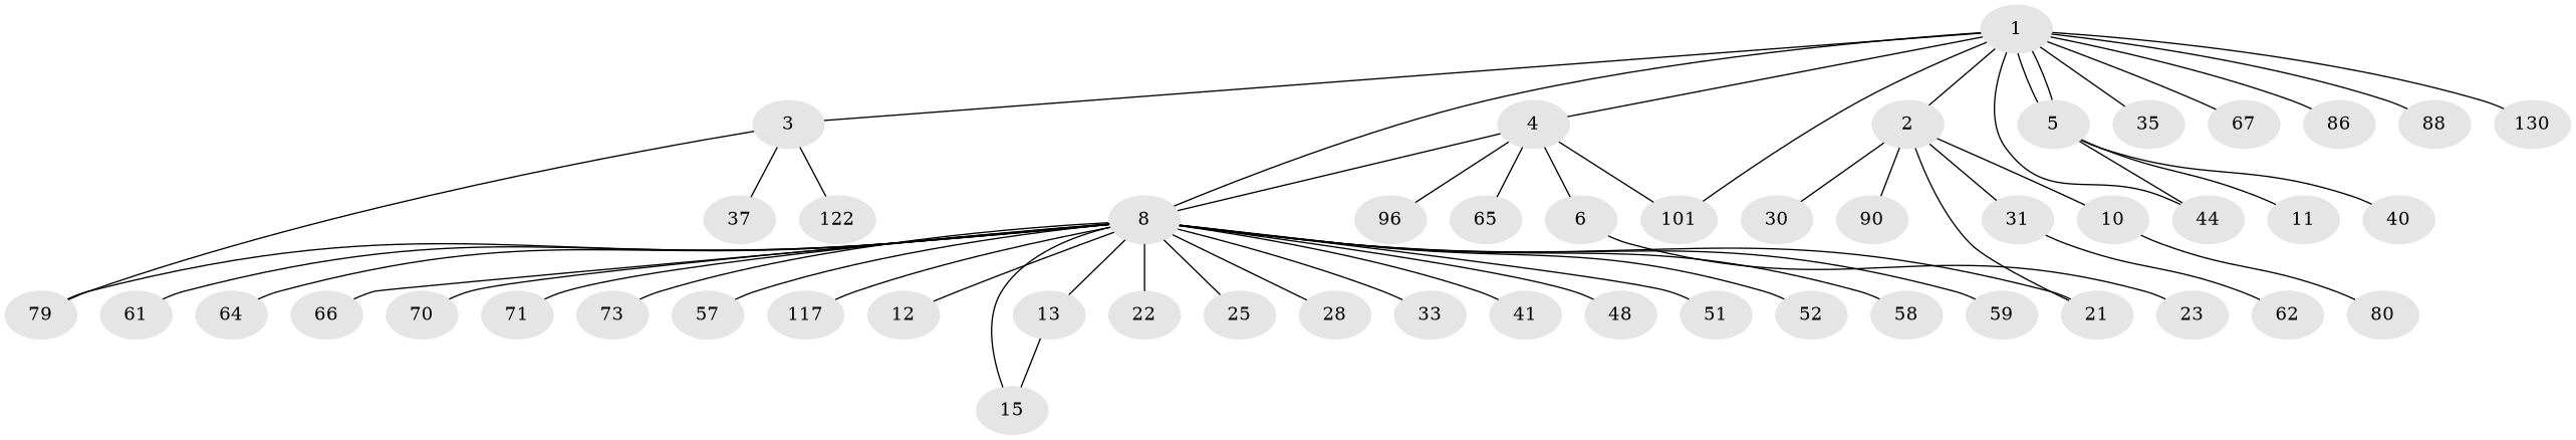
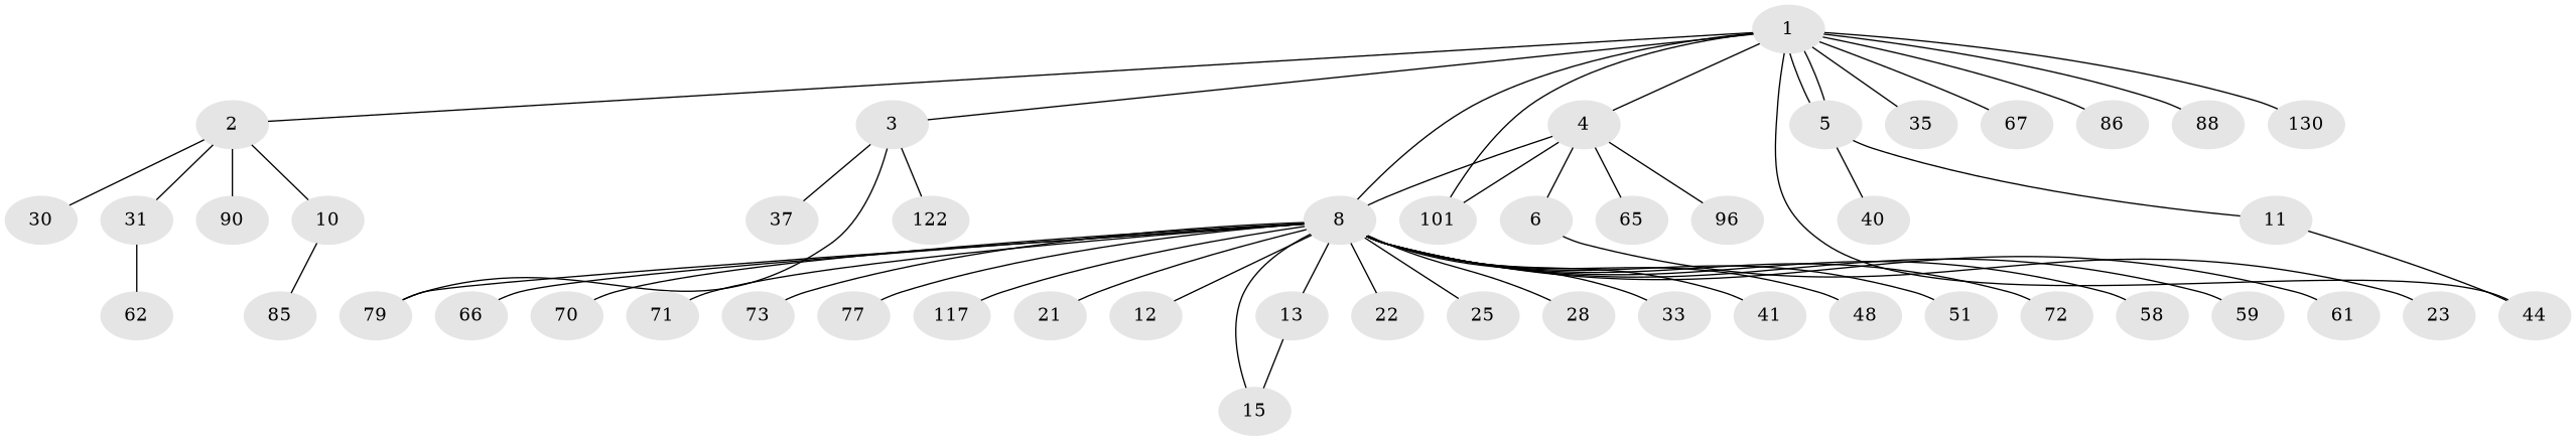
  graph {
    node [color=gray90 style=filled]
    1
    2
    3
    4
    5 [super="+7+32+94+104"]
    8 [super="+39+60+119+102+9+29+53+36+27+69"]
    35
    44 [super="+81"]
    67
    86 [super="+125"]
    88
    101
    130
    10 [super="+124+76"]
    21
    30
    31
    90
    37 [super="+131"]
    79
    122
    6 [super="+14"]
    65
    96
    11 [super="+63"]
    40 [super="+83+109+126+84"]
    12 [super="+17+18"]
    13 [super="+112"]
    15 [super="+47+93"]
    22
    25
    28 [super="+43"]
    33 [super="+75"]
    41 [super="+105+106+50"]
    48 [super="+85+98"]
    51
-   52
+   52 [label=72]
    58 [super="+72"]
    59
    61
-   64
    66
    70
    71
    73 [super="+87"]
-   77 [label=57]
+   77
    117
-   80
+   80 [label=85]
    62
    23
    1 -- 2
    1 -- 3
    1 -- 4
    1 -- 5
    1 -- 5
    1 -- 8 [weight=2]
    1 -- 35
    1 -- 44
    1 -- 67
    1 -- 86
    1 -- 88
    1 -- 101
    1 -- 130
    2 -- 10
-   2 -- 21
    2 -- 30
    2 -- 31
    2 -- 90
    3 -- 37
    3 -- 79
    3 -- 122
    4 -- 8
    4 -- 101
    4 -- 6
    4 -- 65
    4 -- 96
    5 -- 11
    5 -- 40
    8 -- 21
    8 -- 79
    8 -- 12 [weight=2]
    8 -- 13
    8 -- 15
    8 -- 22
    8 -- 25
    8 -- 28
    8 -- 33
    8 -- 41
    8 -- 48
    8 -- 51
    8 -- 52
    8 -- 58
    8 -- 59
    8 -- 61
-   8 -- 64
    8 -- 66
    8 -- 70
    8 -- 71
    8 -- 73
    8 -- 77
    8 -- 117
    10 -- 80
    31 -- 62
    6 -- 23
-   5 -- 44
+   11 -- 44
    13 -- 15
  }
